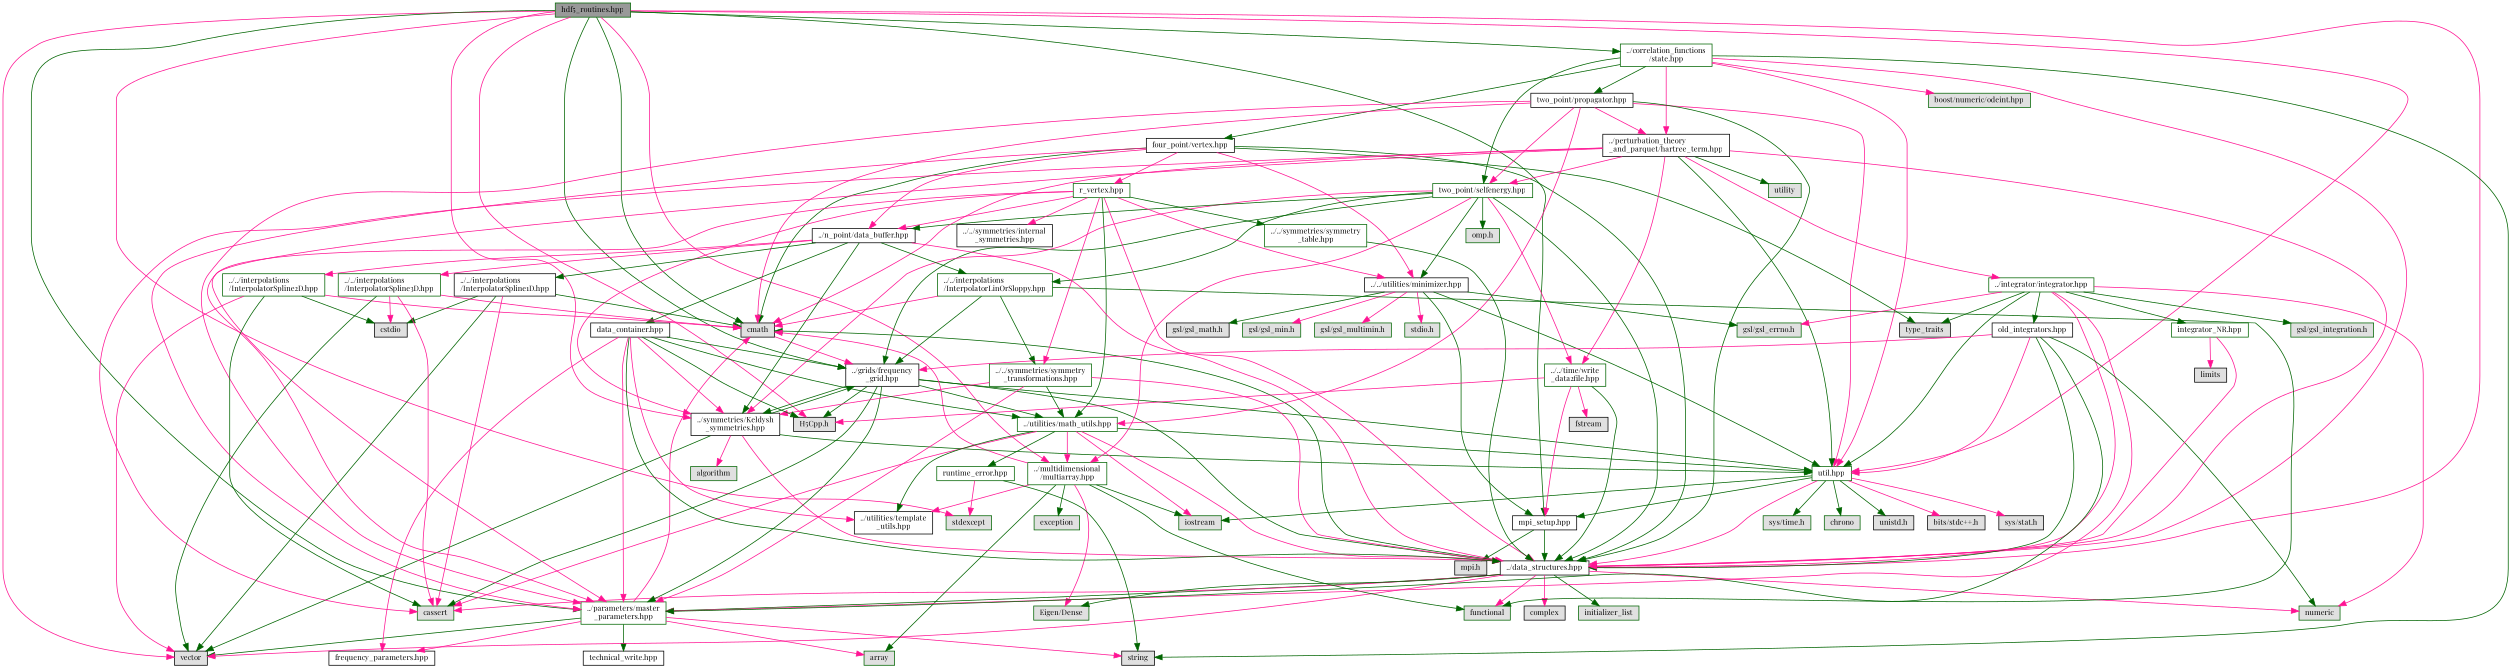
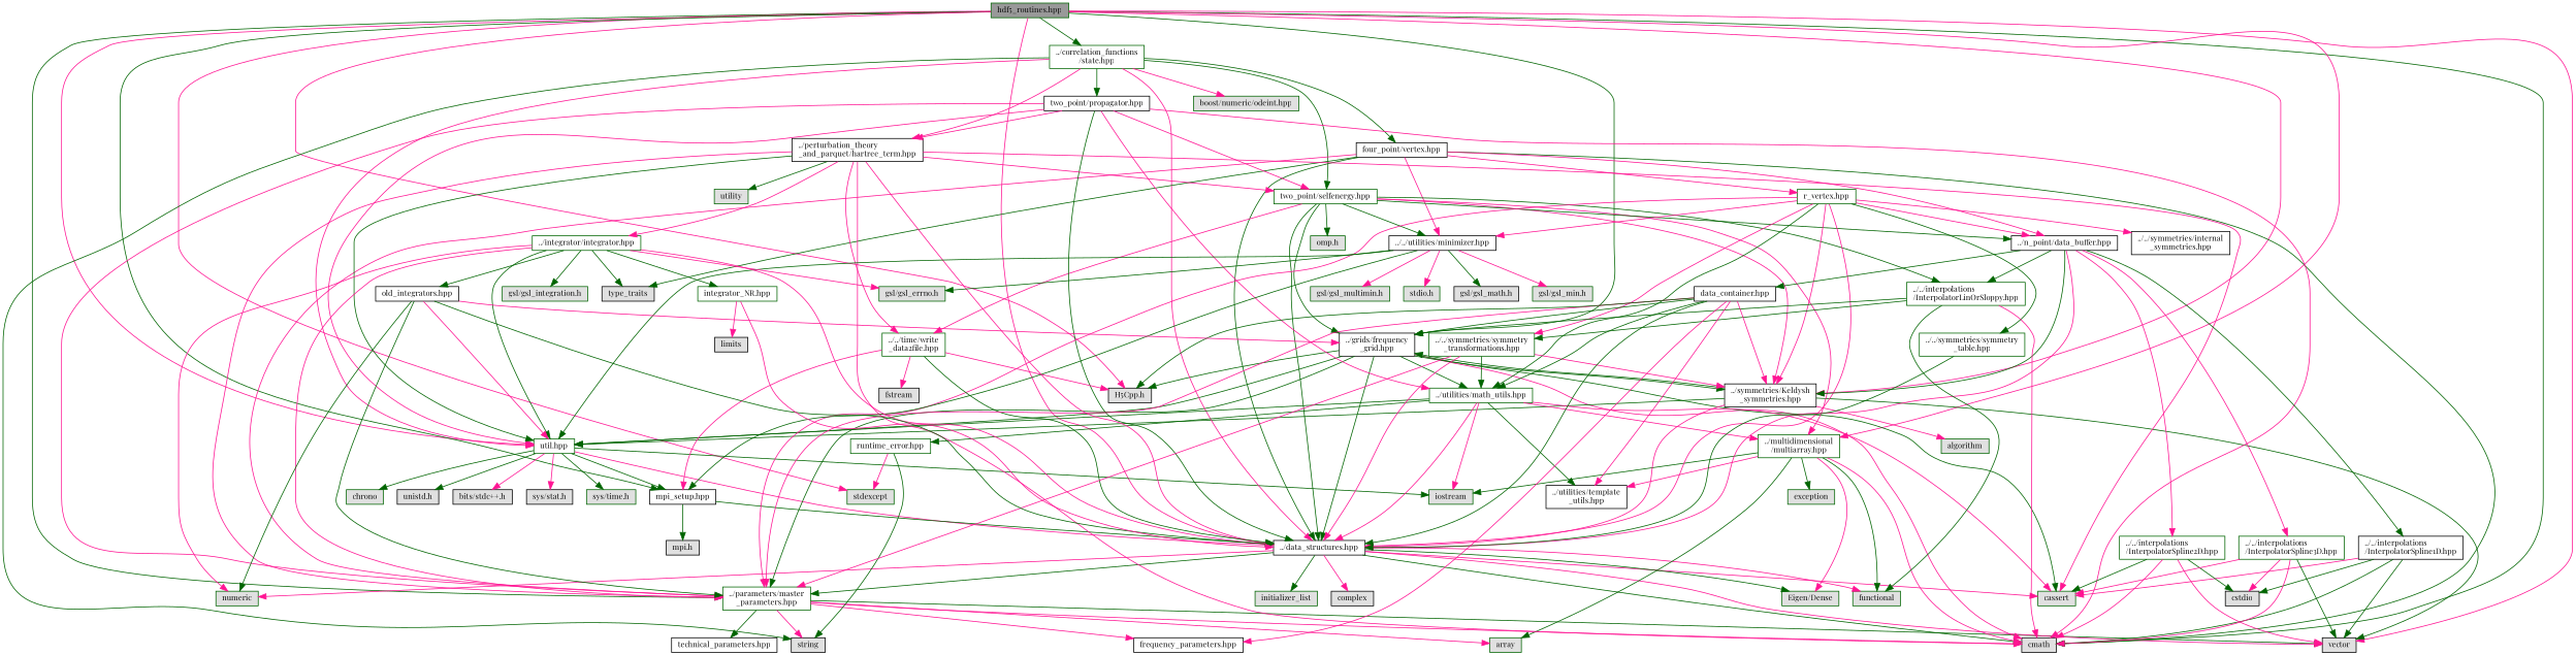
  digraph {
    fontname="Playfair Display"
    node [color=darkgreen fillcolor="#E0E0E0" fontname="Playfair Display" fontsize=10 shape=box style=filled]
    edge [color=deeppink fontname="Playfair Display" fontsize=10 labelfontname=Helvetica labelfontsize=10 style=solid]
    n1 [fillcolor=grey60 fontcolor=black height=0.2 label="hdf5_routines.hpp" width=0.4]
    n2 [height=0.2 label=stdexcept width=0.4]
    n3 [color=black height=0.2 label=cmath width=0.4]
    n4 [color=black height=0.2 label=vector width=0.4]
    n5 [fillcolor=white height=0.2 label="../parameters/master\l_parameters.hpp" width=0.4]
    n6 [fillcolor=white height=0.2 label="util.hpp" width=0.4]
    n7 [color=black fillcolor=white height=0.2 label="../data_structures.hpp" width=0.4]
    n8 [color=black fillcolor=white height=0.2 label="mpi_setup.hpp" width=0.4]
    n9 [color=black fillcolor=white height=0.2 label="../grids/frequency\l_grid.hpp" width=0.4]
    n10 [fillcolor=white height=0.2 label="../multidimensional\l/multiarray.hpp" width=0.4]
    n11 [color=black fillcolor=white height=0.2 label="../symmetries/Keldysh\l_symmetries.hpp" width=0.4]
    n12 [color=black height=0.2 label="H5Cpp.h" width=0.4]
    n13 [fillcolor=white height=0.2 label="../correlation_functions\l/state.hpp" width=0.4]
    n14 [color=black height=0.2 label=string width=0.4]
    n15 [height=0.2 label=array width=0.4]
    n16 [color=black fillcolor=white height=0.2 label="frequency_parameters.hpp" width=0.4]
-   n17 [color=black fillcolor=white height=0.2 label="technical_write.hpp" width=0.4]
+   n17 [color=black fillcolor=white height=0.2 label="technical_parameters.hpp" width=0.4]
    n18 [height=0.2 label="sys/time.h" width=0.4]
    n19 [height=0.2 label=chrono width=0.4]
    n20 [color=black height=0.2 label="unistd.h" width=0.4]
    n21 [height=0.2 label=iostream width=0.4]
    n22 [color=black height=0.2 label="bits/stdc++.h" width=0.4]
    n23 [color=black height=0.2 label="sys/stat.h" width=0.4]
    n24 [color=black height=0.2 label=complex width=0.4]
    n25 [height=0.2 label=initializer_list width=0.4]
    n26 [height=0.2 label=functional width=0.4]
    n27 [height=0.2 label=cassert width=0.4]
    n28 [height=0.2 label=numeric width=0.4]
    n29 [height=0.2 label="Eigen/Dense" width=0.4]
    n30 [color=black height=0.2 label="mpi.h" width=0.4]
    n31 [fillcolor=white height=0.2 label="../utilities/math_utils.hpp" width=0.4]
    n32 [color=black fillcolor=white height=0.2 label="../utilities/template\l_utils.hpp" width=0.4]
    n33 [height=0.2 label=exception width=0.4]
    n34 [height=0.2 label=algorithm width=0.4]
    n35 [color=black fillcolor=white height=0.2 label="four_point/vertex.hpp" width=0.4]
    n36 [fillcolor=white height=0.2 label="two_point/selfenergy.hpp" width=0.4]
    n37 [color=black fillcolor=white height=0.2 label="two_point/propagator.hpp" width=0.4]
    n38 [color=black fillcolor=white height=0.2 label="../perturbation_theory\l_and_parquet/hartree_term.hpp" width=0.4]
    n39 [height=0.2 label="boost/numeric/odeint.hpp" width=0.4]
    n40 [fillcolor=white height=0.2 label="runtime_error.hpp" width=0.4]
    n41 [color=black height=0.2 label=type_traits width=0.4]
    n42 [fillcolor=white height=0.2 label="r_vertex.hpp" width=0.4]
    n43 [color=black fillcolor=white height=0.2 label="../../utilities/minimizer.hpp" width=0.4]
    n44 [color=black fillcolor=white height=0.2 label="../n_point/data_buffer.hpp" width=0.4]
    n45 [fillcolor=white height=0.2 label="../../interpolations\l/InterpolatorLinOrSloppy.hpp" width=0.4]
    n46 [height=0.2 label="omp.h" width=0.4]
    n47 [fillcolor=white height=0.2 label="../../time/write\l_data2file.hpp" width=0.4]
    n48 [fillcolor=white height=0.2 label="../integrator/integrator.hpp" width=0.4]
    n49 [height=0.2 label=utility width=0.4]
    n50 [color=black fillcolor=white height=0.2 label="../../symmetries/internal\l_symmetries.hpp" width=0.4]
    n51 [fillcolor=white height=0.2 label="../../symmetries/symmetry\l_transformations.hpp" width=0.4]
    n52 [fillcolor=white height=0.2 label="../../symmetries/symmetry\l_table.hpp" width=0.4]
    n53 [height=0.2 label="stdio.h" width=0.4]
    n54 [height=0.2 label="gsl/gsl_errno.h" width=0.4]
    n55 [color=black height=0.2 label="gsl/gsl_math.h" width=0.4]
    n56 [height=0.2 label="gsl/gsl_min.h" width=0.4]
    n57 [height=0.2 label="gsl/gsl_multimin.h" width=0.4]
    n58 [color=black fillcolor=white height=0.2 label="data_container.hpp" width=0.4]
    n59 [color=black fillcolor=white height=0.2 label="../../interpolations\l/InterpolatorSpline1D.hpp" width=0.4]
    n60 [fillcolor=white height=0.2 label="../../interpolations\l/InterpolatorSpline2D.hpp" width=0.4]
    n61 [fillcolor=white height=0.2 label="../../interpolations\l/InterpolatorSpline3D.hpp" width=0.4]
    n62 [color=black height=0.2 label=cstdio width=0.4]
    n63 [color=black height=0.2 label=fstream width=0.4]
    n64 [height=0.2 label="gsl/gsl_integration.h" width=0.4]
    n65 [color=black fillcolor=white height=0.2 label="old_integrators.hpp" width=0.4]
    n66 [fillcolor=white height=0.2 label="integrator_NR.hpp" width=0.4]
    n67 [color=black height=0.2 label=limits width=0.4]
    n1 -> n2
    n1 -> n3 [color=darkgreen]
    n1 -> n4
    n1 -> n5 [color=darkgreen]
    n1 -> n6
    n1 -> n7
    n1 -> n8 [color=darkgreen]
    n1 -> n9 [color=darkgreen]
    n1 -> n10
    n1 -> n11
    n1 -> n12
    n1 -> n13 [color=darkgreen]
    n5 -> n3
    n5 -> n4 [color=darkgreen]
    n5 -> n14
    n5 -> n15
    n5 -> n16
    n5 -> n17 [color=darkgreen]
    n6 -> n7
    n6 -> n8 [color=darkgreen]
    n6 -> n18 [color=darkgreen]
    n6 -> n19 [color=darkgreen]
    n6 -> n20 [color=darkgreen]
    n6 -> n21 [color=darkgreen]
    n6 -> n22
    n6 -> n23
    n7 -> n3 [color=darkgreen]
    n7 -> n4
    n7 -> n5 [color=darkgreen]
    n7 -> n24
    n7 -> n25 [color=darkgreen]
    n7 -> n26
    n7 -> n27
    n7 -> n28
    n7 -> n29 [color=darkgreen]
    n8 -> n7 [color=darkgreen]
    n8 -> n30 [color=darkgreen]
-   n3 -> n9
+   n9 -> n3
    n9 -> n5 [color=darkgreen]
    n9 -> n6 [color=darkgreen]
    n9 -> n7 [color=darkgreen]
    n9 -> n11 [color=darkgreen]
    n9 -> n12 [color=darkgreen]
    n9 -> n27 [color=darkgreen]
    n9 -> n31 [color=darkgreen]
    n10 -> n3
    n10 -> n15 [color=darkgreen]
    n10 -> n21 [color=darkgreen]
    n10 -> n26 [color=darkgreen]
    n10 -> n29
    n10 -> n32
    n10 -> n33 [color=darkgreen]
    n11 -> n4 [color=darkgreen]
    n11 -> n6 [color=darkgreen]
    n11 -> n7
    n11 -> n9 [color=darkgreen]
    n11 -> n34
    n13 -> n6
    n13 -> n7
    n13 -> n14 [color=darkgreen]
    n13 -> n35 [color=darkgreen]
    n13 -> n36 [color=darkgreen]
    n13 -> n37 [color=darkgreen]
    n13 -> n38
    n13 -> n39
    n31 -> n6 [color=darkgreen]
    n31 -> n7
    n31 -> n10
    n31 -> n21
    n31 -> n27
    n31 -> n32 [color=darkgreen]
    n31 -> n40 [color=darkgreen]
    n35 -> n3 [color=darkgreen]
    n35 -> n5
    n35 -> n7 [color=darkgreen]
    n35 -> n41 [color=darkgreen]
    n35 -> n42
    n35 -> n43
    n35 -> n44
    n36 -> n7 [color=darkgreen]
    n36 -> n9 [color=darkgreen]
    n36 -> n10
    n36 -> n11
    n36 -> n43 [color=darkgreen]
    n36 -> n44 [color=darkgreen]
    n36 -> n45 [color=darkgreen]
    n36 -> n46 [color=darkgreen]
    n36 -> n47
    n37 -> n3
    n37 -> n5
    n37 -> n6
    n37 -> n7 [color=darkgreen]
    n37 -> n31
    n37 -> n36
    n37 -> n38
    n38 -> n3
    n38 -> n5
    n38 -> n6 [color=darkgreen]
    n38 -> n7
    n38 -> n27
    n38 -> n36
    n38 -> n47
    n38 -> n48
    n38 -> n49 [color=darkgreen]
    n40 -> n2
    n40 -> n14 [color=darkgreen]
    n42 -> n5
    n42 -> n7
    n42 -> n11
    n42 -> n31 [color=darkgreen]
    n42 -> n43
    n42 -> n44
    n42 -> n50
    n42 -> n51
    n42 -> n52 [color=darkgreen]
    n43 -> n6 [color=darkgreen]
    n43 -> n8 [color=darkgreen]
    n43 -> n53
    n43 -> n54 [color=darkgreen]
    n43 -> n55 [color=darkgreen]
    n43 -> n56
    n43 -> n57
    n44 -> n7
    n44 -> n11 [color=darkgreen]
    n44 -> n45 [color=darkgreen]
    n44 -> n58 [color=darkgreen]
    n44 -> n59 [color=darkgreen]
    n44 -> n60
    n44 -> n61
    n45 -> n3
    n45 -> n9 [color=darkgreen]
    n45 -> n26 [color=darkgreen]
    n45 -> n51 [color=darkgreen]
    n47 -> n7 [color=darkgreen]
    n47 -> n8
    n47 -> n12
    n47 -> n63
    n48 -> n5
    n48 -> n6 [color=darkgreen]
    n48 -> n7
    n48 -> n28
    n48 -> n41 [color=darkgreen]
    n48 -> n54
    n48 -> n64 [color=darkgreen]
    n48 -> n65 [color=darkgreen]
    n48 -> n66 [color=darkgreen]
    n51 -> n5
    n51 -> n7
    n51 -> n11
    n51 -> n31 [color=darkgreen]
    n52 -> n7 [color=darkgreen]
    n58 -> n5
    n58 -> n7 [color=darkgreen]
    n58 -> n9 [color=darkgreen]
    n58 -> n11
    n58 -> n12 [color=darkgreen]
    n58 -> n16
    n58 -> n31 [color=darkgreen]
    n58 -> n32
    n59 -> n3 [color=darkgreen]
    n59 -> n4 [color=darkgreen]
    n59 -> n27
    n59 -> n62 [color=darkgreen]
    n60 -> n3
    n60 -> n4
    n60 -> n27 [color=darkgreen]
    n60 -> n62 [color=darkgreen]
    n61 -> n3
    n61 -> n4 [color=darkgreen]
    n61 -> n27
    n61 -> n62
    n65 -> n5 [color=darkgreen]
    n65 -> n6
    n65 -> n7 [color=darkgreen]
    n65 -> n9
    n65 -> n28 [color=darkgreen]
    n66 -> n7
    n66 -> n67
  }
